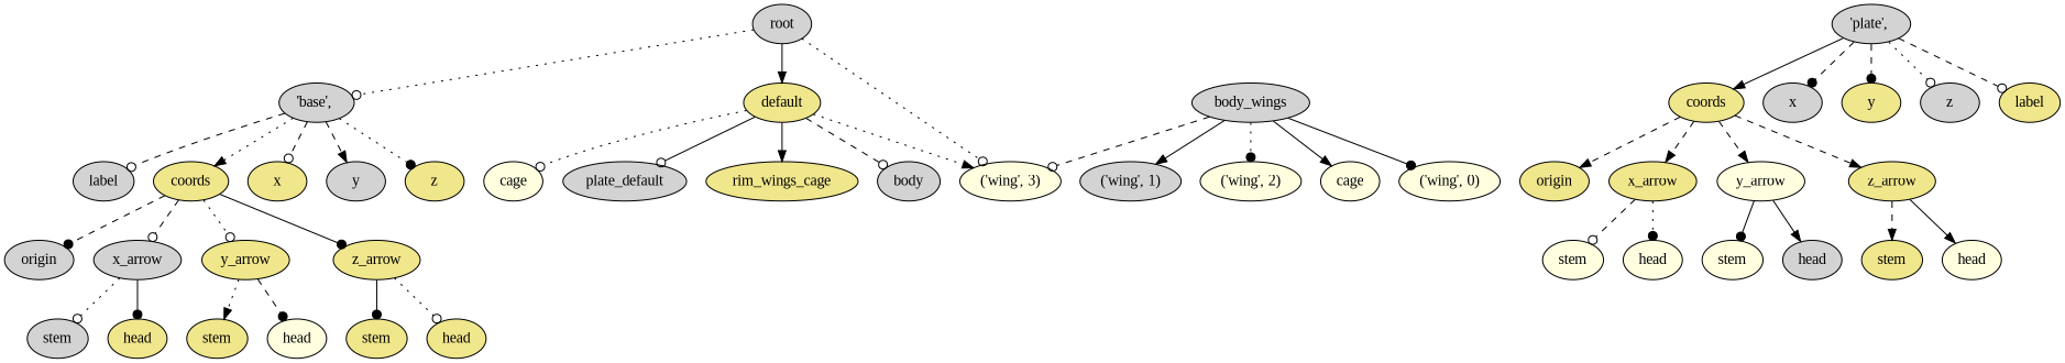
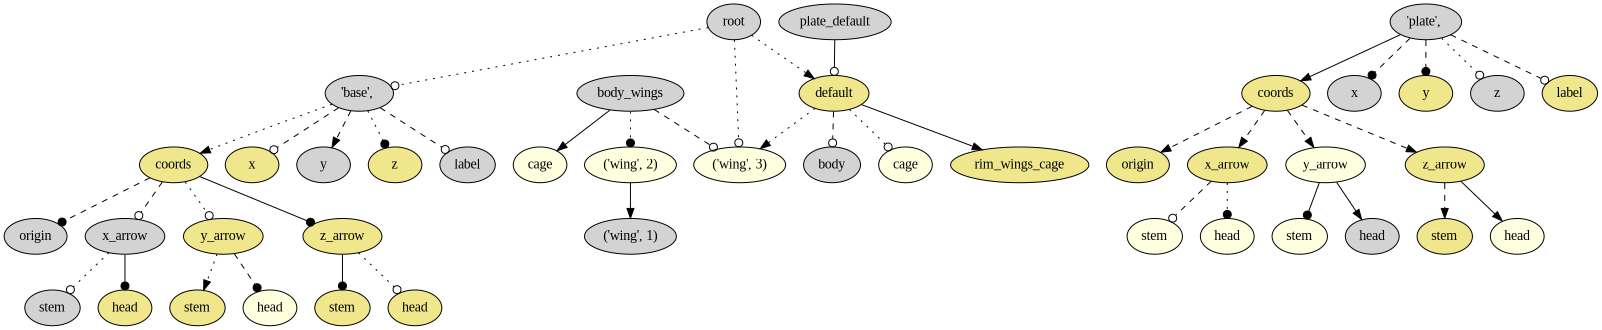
  digraph {
    fontname="Liberation Serif"
    node [fillcolor=khaki fontname="Liberation Serif" style=filled]
    edge [arrowhead=normal fontname="Liberation Serif" style=dashed]
    n1 [fillcolor=lightgrey label=root]
    n2 [label=default]
    n3 [fillcolor=lightgrey label="'base',\ "]
    n4 [fillcolor=lightyellow label="\('wing',\ 3\)"]
    n5 [fillcolor=lightyellow label=cage]
    n6 [fillcolor=lightgrey label=plate_default]
    n7 [label=rim_wings_cage]
    n8 [fillcolor=lightgrey label=body]
    n9 [label=coords]
    n10 [label=x]
    n11 [fillcolor=lightgrey label=y]
    n12 [label=z]
    n13 [fillcolor=lightgrey label=label]
    n14 [fillcolor=lightgrey label="'plate',\ "]
    n15 [label=coords]
    n16 [fillcolor=lightgrey label=x]
    n17 [label=y]
    n18 [fillcolor=lightgrey label=z]
    n19 [label=label]
    n20 [fillcolor=lightgrey label=body_wings]
    n21 [fillcolor=lightyellow label=cage]
-   n22 [fillcolor=lightyellow label="\('wing',\ 0\)"]
    n23 [fillcolor=lightgrey label="\('wing',\ 1\)"]
    n24 [fillcolor=lightyellow label="\('wing',\ 2\)"]
    n25 [fillcolor=lightgrey label=origin]
    n26 [fillcolor=lightgrey label=x_arrow]
    n27 [label=y_arrow]
    n28 [label=z_arrow]
    n29 [fillcolor=lightgrey label=stem]
    n30 [label=head]
    n31 [label=stem]
    n32 [fillcolor=lightyellow label=head]
    n33 [label=stem]
    n34 [label=head]
    n35 [label=origin]
    n36 [label=x_arrow]
    n37 [fillcolor=lightyellow label=y_arrow]
    n38 [label=z_arrow]
    n39 [fillcolor=lightyellow label=stem]
    n40 [fillcolor=lightyellow label=head]
    n41 [fillcolor=lightyellow label=stem]
    n42 [fillcolor=lightgrey label=head]
    n43 [label=stem]
    n44 [fillcolor=lightyellow label=head]
-   n1 -> n2 [style=solid]
+   n1 -> n2 [style=dotted]
    n1 -> n3 [arrowhead=odot style=dotted]
    n1 -> n4 [arrowhead=odot style=dotted]
    n2 -> n4 [style=dotted]
    n2 -> n5 [arrowhead=odot style=dotted]
-   n2 -> n6 [arrowhead=odot style=solid]
+   n6 -> n2 [arrowhead=odot style=solid]
    n2 -> n7 [style=solid]
    n2 -> n8 [arrowhead=odot]
    n3 -> n9 [style=dotted]
    n3 -> n10 [arrowhead=odot]
    n3 -> n11
    n3 -> n12 [arrowhead=dot style=dotted]
    n3 -> n13 [arrowhead=odot]
    n9 -> n25 [arrowhead=dot]
    n9 -> n26 [arrowhead=odot]
    n9 -> n27 [arrowhead=odot style=dotted]
    n9 -> n28 [arrowhead=dot style=solid]
    n14 -> n15 [style=solid]
    n14 -> n16 [arrowhead=dot]
    n14 -> n17 [arrowhead=dot]
    n14 -> n18 [arrowhead=odot style=dotted]
    n14 -> n19 [arrowhead=odot]
    n15 -> n35
    n15 -> n36
    n15 -> n37
    n15 -> n38
    n20 -> n4 [arrowhead=odot]
    n20 -> n21 [style=solid]
-   n20 -> n22 [arrowhead=dot style=solid]
-   n20 -> n23 [style=solid]
+   n24 -> n23 [style=solid]
    n20 -> n24 [arrowhead=dot style=dotted]
    n26 -> n29 [arrowhead=odot style=dotted]
    n26 -> n30 [arrowhead=dot style=solid]
    n27 -> n31 [style=dotted]
    n27 -> n32 [arrowhead=dot]
    n28 -> n33 [arrowhead=dot style=solid]
    n28 -> n34 [arrowhead=odot style=dotted]
    n36 -> n39 [arrowhead=odot]
    n36 -> n40 [arrowhead=dot style=dotted]
    n37 -> n41 [arrowhead=dot style=solid]
    n37 -> n42 [style=solid]
    n38 -> n43
    n38 -> n44 [style=solid]
  }
